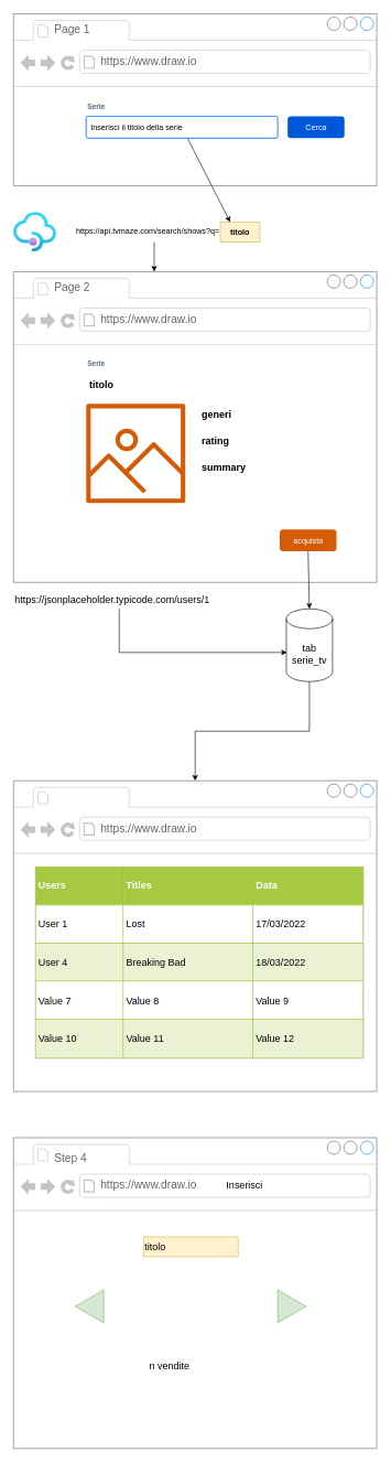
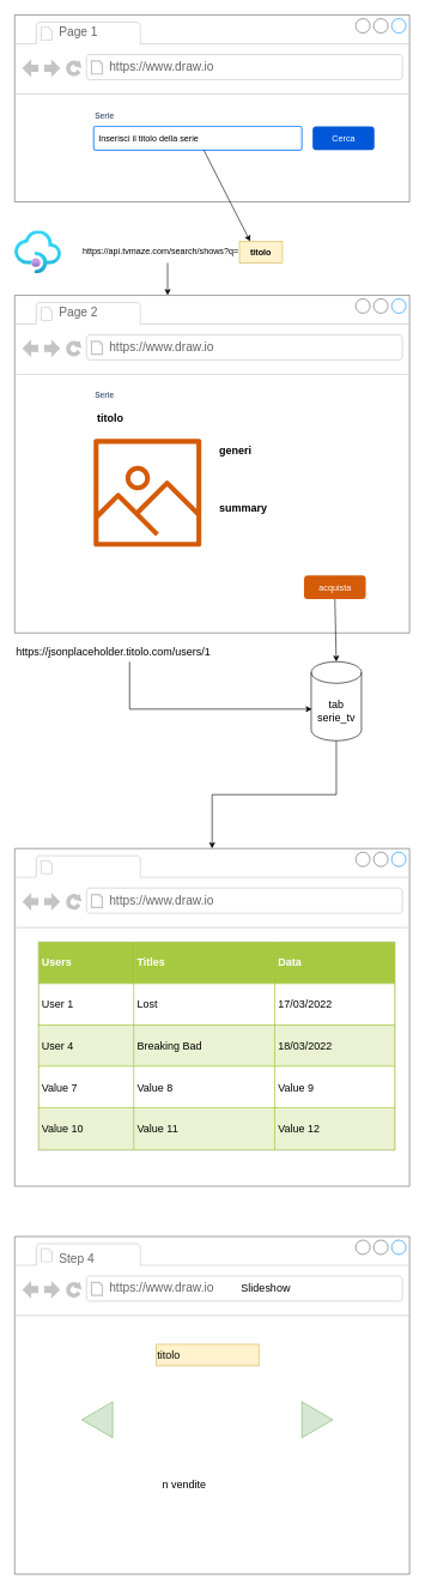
  <mxCell id="0" />
  <mxCell id="1" parent="0" />
  <mxCell id="2" value="" style="strokeWidth=1;shadow=0;dashed=0;align=center;html=1;shape=mxgraph.mockup.containers.browserWindow;rSize=0;strokeColor=#666666;strokeColor2=#008cff;strokeColor3=#c4c4c4;mainText=,;recursiveResize=0;" vertex="1" parent="1"><mxGeometry x="20" y="20" width="550" height="260" as="geometry" /></mxCell>
  <mxCell id="3" value="Page 1" style="strokeWidth=1;shadow=0;dashed=0;align=center;html=1;shape=mxgraph.mockup.containers.anchor;fontSize=17;fontColor=#666666;align=left;" vertex="1" parent="2"><mxGeometry x="60" y="12" width="110" height="26" as="geometry" /></mxCell>
  <mxCell id="4" value="https://www.draw.io" style="strokeWidth=1;shadow=0;dashed=0;align=center;html=1;shape=mxgraph.mockup.containers.anchor;rSize=0;fontSize=17;fontColor=#666666;align=left;" vertex="1" parent="2"><mxGeometry x="130" y="60" width="250" height="26" as="geometry" /></mxCell>
  <mxCell id="5" value="Serie" style="fillColor=none;strokeColor=none;html=1;fontSize=11;fontStyle=0;align=left;fontColor=#596780;fontStyle=1;fontSize=11" vertex="1" parent="2"><mxGeometry x="110" y="130" width="240" height="20" as="geometry" /></mxCell>
  <mxCell id="6" value="Inserisci il titolo della serie" style="rounded=1;arcSize=9;align=left;spacingLeft=5;strokeColor=#4C9AFF;html=1;strokeWidth=2;fontSize=12" vertex="1" parent="2"><mxGeometry x="110" y="155" width="290" height="33" as="geometry" /></mxCell>
  <mxCell id="7" value="Cerca" style="rounded=1;fillColor=#0057D8;align=center;strokeColor=none;html=1;fontColor=#ffffff;fontSize=12;sketch=0;" vertex="1" parent="2"><mxGeometry x="415" y="155" width="86" height="33" as="geometry" /></mxCell>
  <mxCell id="8" value="" style="aspect=fixed;html=1;points=[];align=center;image;fontSize=12;image=img/lib/azure2/app_services/API_Management_Services.svg;" vertex="1" parent="1"><mxGeometry x="20" y="320" width="65" height="60" as="geometry" /></mxCell>
  <mxCell id="9" value="https://api.tvmaze.com/search/shows?q=" style="text;whiteSpace=wrap;html=1;" vertex="1" parent="1"><mxGeometry x="113" y="335" width="240" height="30" as="geometry" /></mxCell>
  <mxCell id="10" value="&lt;b&gt;titolo&lt;/b&gt;" style="text;html=1;strokeColor=#d6b656;fillColor=#fff2cc;align=center;verticalAlign=middle;whiteSpace=wrap;rounded=0;" vertex="1" parent="1"><mxGeometry x="333" y="335" width="60" height="30" as="geometry" /></mxCell>
  <mxCell id="11" value="" style="endArrow=classic;html=1;rounded=0;entryX=0.25;entryY=0;entryDx=0;entryDy=0;" edge="1" parent="1" source="6" target="10"><mxGeometry width="50" height="50" relative="1" as="geometry"><mxPoint x="253" y="400" as="sourcePoint" /><mxPoint x="303" y="350" as="targetPoint" /></mxGeometry></mxCell>
  <mxCell id="12" value="" style="endArrow=classic;html=1;rounded=0;exitX=0.5;exitY=1;exitDx=0;exitDy=0;" edge="1" parent="1" source="9"><mxGeometry width="50" height="50" relative="1" as="geometry"><mxPoint x="253" y="400" as="sourcePoint" /><mxPoint x="233" y="410" as="targetPoint" /></mxGeometry></mxCell>
  <mxCell id="13" value="" style="strokeWidth=1;shadow=0;dashed=0;align=center;html=1;shape=mxgraph.mockup.containers.browserWindow;rSize=0;strokeColor=#666666;strokeColor2=#008cff;strokeColor3=#c4c4c4;mainText=,;recursiveResize=0;" vertex="1" parent="1"><mxGeometry x="20" y="410" width="550" height="470" as="geometry" /></mxCell>
  <mxCell id="14" value="Page 2" style="strokeWidth=1;shadow=0;dashed=0;align=center;html=1;shape=mxgraph.mockup.containers.anchor;fontSize=17;fontColor=#666666;align=left;" vertex="1" parent="13"><mxGeometry x="60" y="12" width="110" height="26" as="geometry" /></mxCell>
  <mxCell id="15" value="https://www.draw.io" style="strokeWidth=1;shadow=0;dashed=0;align=center;html=1;shape=mxgraph.mockup.containers.anchor;rSize=0;fontSize=17;fontColor=#666666;align=left;" vertex="1" parent="13"><mxGeometry x="130" y="60" width="250" height="26" as="geometry" /></mxCell>
  <mxCell id="16" value="Serie" style="fillColor=none;strokeColor=none;html=1;fontSize=11;fontStyle=0;align=left;fontColor=#596780;fontStyle=1;fontSize=11" vertex="1" parent="13"><mxGeometry x="110" y="130" width="240" height="20" as="geometry" /></mxCell>
  <mxCell id="17" value="&lt;b style=&quot;font-size: 15px;&quot;&gt;titolo&lt;/b&gt;" style="text;html=1;align=left;verticalAlign=middle;whiteSpace=wrap;rounded=0;fontSize=15;" vertex="1" parent="13"><mxGeometry x="113" y="155" width="197" height="30" as="geometry" /></mxCell>
  <mxCell id="18" value="" style="sketch=0;outlineConnect=0;fontColor=#232F3E;gradientColor=none;fillColor=#D45B07;strokeColor=none;dashed=0;verticalLabelPosition=bottom;verticalAlign=top;align=center;html=1;fontSize=12;fontStyle=0;aspect=fixed;pointerEvents=1;shape=mxgraph.aws4.container_registry_image;" vertex="1" parent="13"><mxGeometry x="110" y="200" width="150" height="150" as="geometry" /></mxCell>
  <mxCell id="19" value="&lt;b style=&quot;font-size: 15px&quot;&gt;generi&lt;/b&gt;" style="text;html=1;align=left;verticalAlign=middle;whiteSpace=wrap;rounded=0;fontSize=15;" vertex="1" parent="13"><mxGeometry x="283" y="200" width="197" height="30" as="geometry" /></mxCell>
- <mxCell id="20" value="&lt;b style=&quot;font-size: 15px&quot;&gt;rating&lt;/b&gt;" style="text;html=1;align=left;verticalAlign=middle;whiteSpace=wrap;rounded=0;fontSize=15;" vertex="1" parent="13"><mxGeometry x="283" y="240" width="197" height="30" as="geometry" /></mxCell>
  <mxCell id="21" value="&lt;b&gt;summary&lt;/b&gt;" style="text;html=1;align=left;verticalAlign=middle;whiteSpace=wrap;rounded=0;fontSize=15;" vertex="1" parent="13"><mxGeometry x="283" y="280" width="197" height="30" as="geometry" /></mxCell>
  <mxCell id="22" value="acquista" style="rounded=1;fillColor=#d45b07;align=center;strokeColor=none;html=1;fontColor=#ffffff;fontSize=12;sketch=0;" vertex="1" parent="13"><mxGeometry x="403" y="390" width="86" height="33" as="geometry" /></mxCell>
  <mxCell id="23" value="" style="edgeStyle=orthogonalEdgeStyle;rounded=0;orthogonalLoop=1;jettySize=auto;html=1;fontSize=15;" edge="1" parent="1" source="24" target="28"><mxGeometry relative="1" as="geometry" /></mxCell>
  <mxCell id="24" value="tab&lt;br&gt;serie_tv" style="shape=cylinder3;whiteSpace=wrap;html=1;boundedLbl=1;backgroundOutline=1;size=15;fontSize=15;" vertex="1" parent="1"><mxGeometry x="433" y="920" width="70" height="110" as="geometry" /></mxCell>
  <mxCell id="25" value="" style="endArrow=classic;html=1;rounded=0;fontSize=15;entryX=0.5;entryY=0;entryDx=0;entryDy=0;entryPerimeter=0;exitX=0.5;exitY=1;exitDx=0;exitDy=0;" edge="1" parent="1" source="22" target="24"><mxGeometry width="50" height="50" relative="1" as="geometry"><mxPoint x="253" y="1000" as="sourcePoint" /><mxPoint x="303" y="950" as="targetPoint" /></mxGeometry></mxCell>
  <mxCell id="26" style="edgeStyle=orthogonalEdgeStyle;rounded=0;orthogonalLoop=1;jettySize=auto;html=1;exitX=0.5;exitY=1;exitDx=0;exitDy=0;entryX=0.014;entryY=0.6;entryDx=0;entryDy=0;entryPerimeter=0;fontSize=15;" edge="1" parent="1" source="27" target="24"><mxGeometry relative="1" as="geometry" /></mxCell>
- <mxCell id="27" value="https://jsonplaceholder.typicode.com/users/1" style="text;whiteSpace=wrap;html=1;fontSize=15;" vertex="1" parent="1"><mxGeometry x="20" y="890" width="320" height="30" as="geometry" /></mxCell>
+ <mxCell id="27" value="https://jsonplaceholder.titolo.com/users/1" style="text;whiteSpace=wrap;html=1;fontSize=15;" vertex="1" parent="1"><mxGeometry x="20" y="890" width="320" height="30" as="geometry" /></mxCell>
  <mxCell id="28" value="" style="strokeWidth=1;shadow=0;dashed=0;align=center;html=1;shape=mxgraph.mockup.containers.browserWindow;rSize=0;strokeColor=#666666;strokeColor2=#008cff;strokeColor3=#c4c4c4;mainText=,;recursiveResize=0;" vertex="1" parent="1"><mxGeometry x="20" y="1180" width="550" height="470" as="geometry" /></mxCell>
  <mxCell id="29" value="https://www.draw.io" style="strokeWidth=1;shadow=0;dashed=0;align=center;html=1;shape=mxgraph.mockup.containers.anchor;rSize=0;fontSize=17;fontColor=#666666;align=left;" vertex="1" parent="28"><mxGeometry x="130" y="60" width="250" height="26" as="geometry" /></mxCell>
  <mxCell id="30" value="&lt;table border=&quot;1&quot; width=&quot;100%&quot; cellpadding=&quot;4&quot; style=&quot;width: 100% ; height: 100% ; border-collapse: collapse&quot;&gt;&lt;tbody&gt;&lt;tr style=&quot;background-color: #a7c942 ; color: #ffffff ; border: 1px solid #98bf21&quot;&gt;&lt;th align=&quot;left&quot;&gt;Users&lt;/th&gt;&lt;th align=&quot;left&quot;&gt;Titles&lt;/th&gt;&lt;th align=&quot;left&quot;&gt;Data&lt;/th&gt;&lt;/tr&gt;&lt;tr style=&quot;border: 1px solid #98bf21&quot;&gt;&lt;td&gt;User 1&lt;/td&gt;&lt;td&gt;Lost&lt;/td&gt;&lt;td&gt;17/03/2022&lt;/td&gt;&lt;/tr&gt;&lt;tr style=&quot;background-color: #eaf2d3 ; border: 1px solid #98bf21&quot;&gt;&lt;td&gt;User 4&lt;/td&gt;&lt;td&gt;Breaking Bad&lt;/td&gt;&lt;td&gt;18/03/2022&lt;/td&gt;&lt;/tr&gt;&lt;tr style=&quot;border: 1px solid #98bf21&quot;&gt;&lt;td&gt;Value 7&lt;/td&gt;&lt;td&gt;Value 8&lt;/td&gt;&lt;td&gt;Value 9&lt;/td&gt;&lt;/tr&gt;&lt;tr style=&quot;background-color: #eaf2d3 ; border: 1px solid #98bf21&quot;&gt;&lt;td&gt;Value 10&lt;/td&gt;&lt;td&gt;Value 11&lt;/td&gt;&lt;td&gt;Value 12&lt;/td&gt;&lt;/tr&gt;&lt;/tbody&gt;&lt;/table&gt;" style="text;html=1;strokeColor=#c0c0c0;fillColor=#ffffff;overflow=fill;rounded=0;fontSize=15;" vertex="1" parent="28"><mxGeometry x="33" y="130" width="497" height="290" as="geometry" /></mxCell>
  <mxCell id="31" value="" style="strokeWidth=1;shadow=0;dashed=0;align=center;html=1;shape=mxgraph.mockup.containers.browserWindow;rSize=0;strokeColor=#666666;strokeColor2=#008cff;strokeColor3=#c4c4c4;mainText=,;recursiveResize=0;" vertex="1" parent="1"><mxGeometry x="20" y="1720" width="550" height="470" as="geometry" /></mxCell>
  <mxCell id="32" value="Step 4" style="strokeWidth=1;shadow=0;dashed=0;align=center;html=1;shape=mxgraph.mockup.containers.anchor;fontSize=17;fontColor=#666666;align=left;" vertex="1" parent="31"><mxGeometry x="60" y="12" width="110" height="40" as="geometry" /></mxCell>
  <mxCell id="33" value="https://www.draw.io" style="strokeWidth=1;shadow=0;dashed=0;align=center;html=1;shape=mxgraph.mockup.containers.anchor;rSize=0;fontSize=17;fontColor=#666666;align=left;" vertex="1" parent="31"><mxGeometry x="130" y="60" width="250" height="26" as="geometry" /></mxCell>
- <mxCell id="34" value="Inserisci" style="text;html=1;strokeColor=none;fillColor=none;align=center;verticalAlign=middle;whiteSpace=wrap;rounded=0;fontSize=15;" vertex="1" parent="31"><mxGeometry x="320" y="56" width="60" height="30" as="geometry" /></mxCell>
+ <mxCell id="34" value="Slideshow" style="text;html=1;strokeColor=none;fillColor=none;align=center;verticalAlign=middle;whiteSpace=wrap;rounded=0;fontSize=15;" vertex="1" parent="31"><mxGeometry x="320" y="56" width="60" height="30" as="geometry" /></mxCell>
  <mxCell id="35" value="titolo" style="text;html=1;strokeColor=#d6b656;fillColor=#fff2cc;align=left;verticalAlign=middle;whiteSpace=wrap;rounded=0;fontSize=15;" vertex="1" parent="31"><mxGeometry x="197" y="150" width="143" height="30" as="geometry" /></mxCell>
  <mxCell id="36" value="n vendite" style="text;html=1;strokeColor=none;fillColor=none;align=center;verticalAlign=middle;whiteSpace=wrap;rounded=0;fontSize=15;" vertex="1" parent="31"><mxGeometry x="193" y="330" width="87" height="30" as="geometry" /></mxCell>
  <mxCell id="37" value="" style="triangle;whiteSpace=wrap;html=1;fontSize=15;fillColor=#d5e8d4;strokeColor=#82b366;" vertex="1" parent="31"><mxGeometry x="400" y="230" width="43" height="50" as="geometry" /></mxCell>
  <mxCell id="38" value="" style="triangle;whiteSpace=wrap;html=1;fontSize=15;fillColor=#d5e8d4;strokeColor=#82b366;flipH=1;" vertex="1" parent="31"><mxGeometry x="93.5" y="230" width="43" height="50" as="geometry" /></mxCell>
  <mxCell id="39" value="" style="shape=image;html=1;verticalAlign=top;verticalLabelPosition=bottom;labelBackgroundColor=#ffffff;imageAspect=0;aspect=fixed;image=https://cdn2.iconfinder.com/data/icons/essential-web-5/50/photo-picture-photobook-gallery-photograph-128.png;fontSize=15;" vertex="1" parent="1"><mxGeometry x="213" y="1900" width="148" height="148" as="geometry" /></mxCell>
